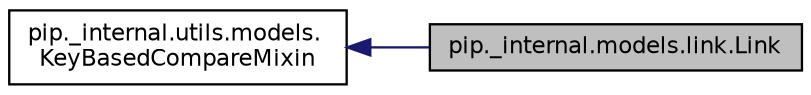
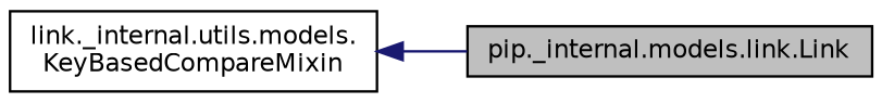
  digraph {
    rankdir=LR
    node [color=black fontname=Helvetica fontsize=10 shape=record style=filled]
    n1 [fillcolor=grey75 fontcolor=black height=0.2 label="pip._internal.models.link.Link" width=0.4]
-   n2 [fillcolor=white height=0.2 label="pip._internal.utils.models.\lKeyBasedCompareMixin" width=0.4]
+   n2 [fillcolor=white height=0.2 label="link._internal.utils.models.\lKeyBasedCompareMixin" width=0.4]
    n2 -> n1 [color=midnightblue dir=back fontname=Helvetica fontsize=10 labelfontname=Helvetica labelfontsize=10 style=solid]
  }
